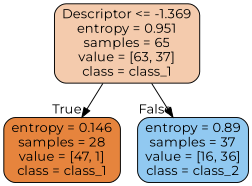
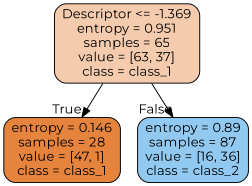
  digraph {
    fontname=Montserrat
    node [color=black fontname=Montserrat shape=box style="filled, rounded"]
    edge [fontname=Montserrat labeldistance=2.5]
    n1 [fillcolor="#f4cbad" label="Descriptor <= -1.369\nentropy = 0.951\nsamples = 65\nvalue = [63, 37]\nclass = class_1"]
    n2 [fillcolor="#e6843d" label="entropy = 0.146\nsamples = 28\nvalue = [47, 1]\nclass = class_1"]
-   n3 [fillcolor="#91c9f1" label="entropy = 0.89\nsamples = 37\nvalue = [16, 36]\nclass = class_2"]
+   n3 [fillcolor="#91c9f1" label="entropy = 0.89\nsamples = 87\nvalue = [16, 36]\nclass = class_2"]
    n1 -> n2 [headlabel=True labelangle=45]
    n1 -> n3 [headlabel=False labelangle=-45]
  }
